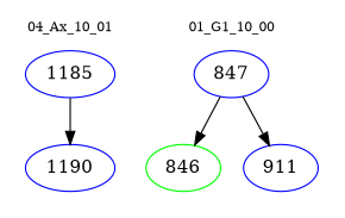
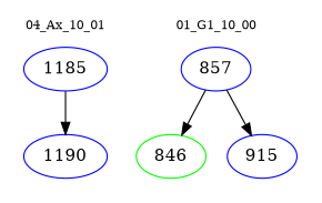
  digraph {
    node [color=blue]
    edge [color=black]
    n1 [label=1185]
    n2 [label=1190]
-   n3 [label=847]
+   n3 [label=857]
    n4 [color=green label=846]
-   n5 [label=911]
+   n5 [label=915]
    subgraph cluster_1 {
      color=white
      fontsize=10
      label="04_Ax_10_01"
      n1
      n2
    }
    subgraph cluster_2 {
      color=white
      fontsize=10
      label="01_G1_10_00"
      n3
      n4
      n5
    }
    n1 -> n2
    n3 -> n4
    n3 -> n5
  }
